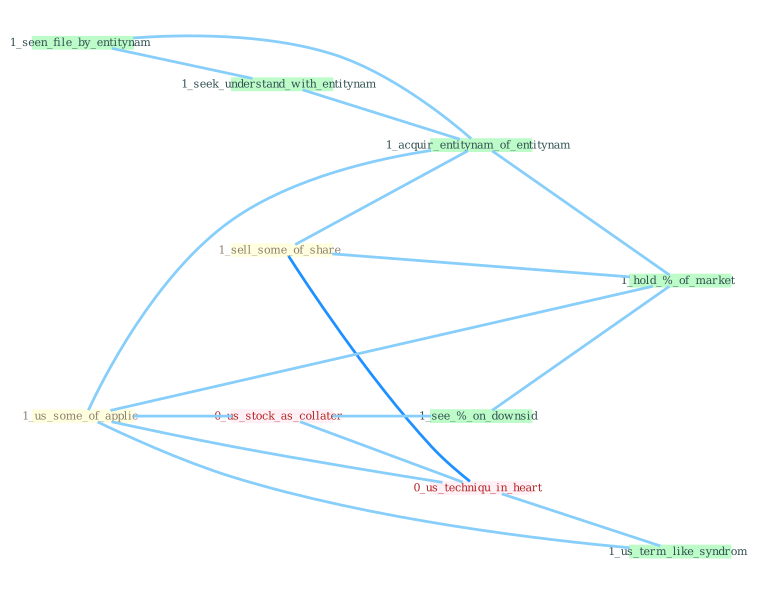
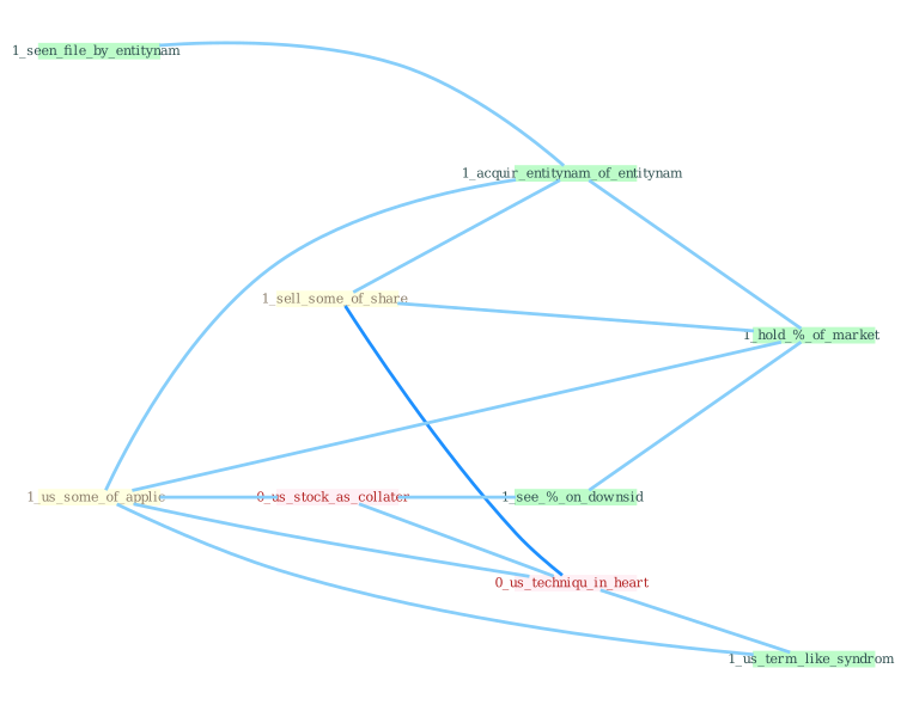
  graph {
    rankdir=LR
    node [color="#BDFCC9" fixedsize=true fontcolor="#2f4f4f" fontsize=4 shape=polygon style=filled]
    edge [color="#87cefa" w=1]
    "1_sell_some_of_share " [color="#ffffe0" fontcolor="#8b7d6b" height=.06 width=.5]
    "1_us_some_of_applic " [color="#ffffe0" fontcolor="#8b7d6b" height=.06 width=.5]
    "0_us_stock_as_collater " [color="#fff0f5" fontcolor="#b22222" height=.06 width=.5]
    "0_us_techniqu_in_heart " [color="#fff0f5" fontcolor="#b22222" height=.06 width=.5]
    "1_acquir_entitynam_of_entitynam " [height=.06 width=.5]
    "1_hold_%_of_market " [height=.06 width=.5]
    "1_us_term_like_syndrom " [height=.06 width=.5]
    "1_see_%_on_downsid " [height=.06 width=.5]
    "1_seen_file_by_entitynam " [height=.06 width=.5]
-   "1_seek_understand_with_entitynam " [height=.06 width=.5]
    subgraph sub_1 {
      "1_sell_some_of_share "
      "1_us_some_of_applic "
    }
    subgraph sub_2 {
      "0_us_stock_as_collater "
      "0_us_techniqu_in_heart "
    }
    "1_sell_some_of_share " -- "0_us_techniqu_in_heart " [color="#1e90ff" w=2]
    "1_sell_some_of_share " -- "1_acquir_entitynam_of_entitynam "
    "1_sell_some_of_share " -- "1_hold_%_of_market "
    "1_us_some_of_applic " -- "0_us_stock_as_collater "
    "1_us_some_of_applic " -- "0_us_techniqu_in_heart "
    "1_us_some_of_applic " -- "1_acquir_entitynam_of_entitynam "
    "1_us_some_of_applic " -- "1_hold_%_of_market "
    "1_us_some_of_applic " -- "1_us_term_like_syndrom "
    "0_us_stock_as_collater " -- "0_us_techniqu_in_heart "
    "0_us_stock_as_collater " -- "1_see_%_on_downsid "
    "0_us_techniqu_in_heart " -- "1_us_term_like_syndrom "
    "1_acquir_entitynam_of_entitynam " -- "1_hold_%_of_market "
    "1_see_%_on_downsid " -- "1_hold_%_of_market "
    "1_seen_file_by_entitynam " -- "1_acquir_entitynam_of_entitynam "
-   "1_seen_file_by_entitynam " -- "1_seek_understand_with_entitynam "
-   "1_seek_understand_with_entitynam " -- "1_acquir_entitynam_of_entitynam "
  }
